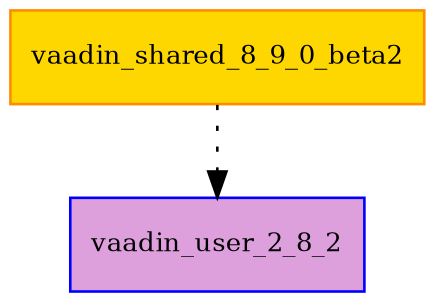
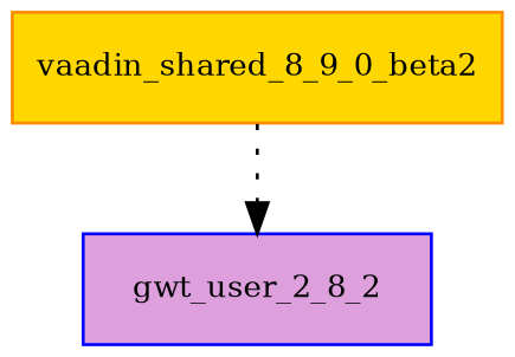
  digraph {
    node [fontsize=10.0 shape=box style=filled]
    vaadin_shared_8_9_0_beta2 [fillcolor=gold color=darkorange]
-   gwt_user_2_8_2 [fillcolor=plum color=blue label=vaadin_user_2_8_2]
+   gwt_user_2_8_2 [fillcolor=plum color=blue]
    vaadin_shared_8_9_0_beta2 -> gwt_user_2_8_2 [style=dotted]
  }
